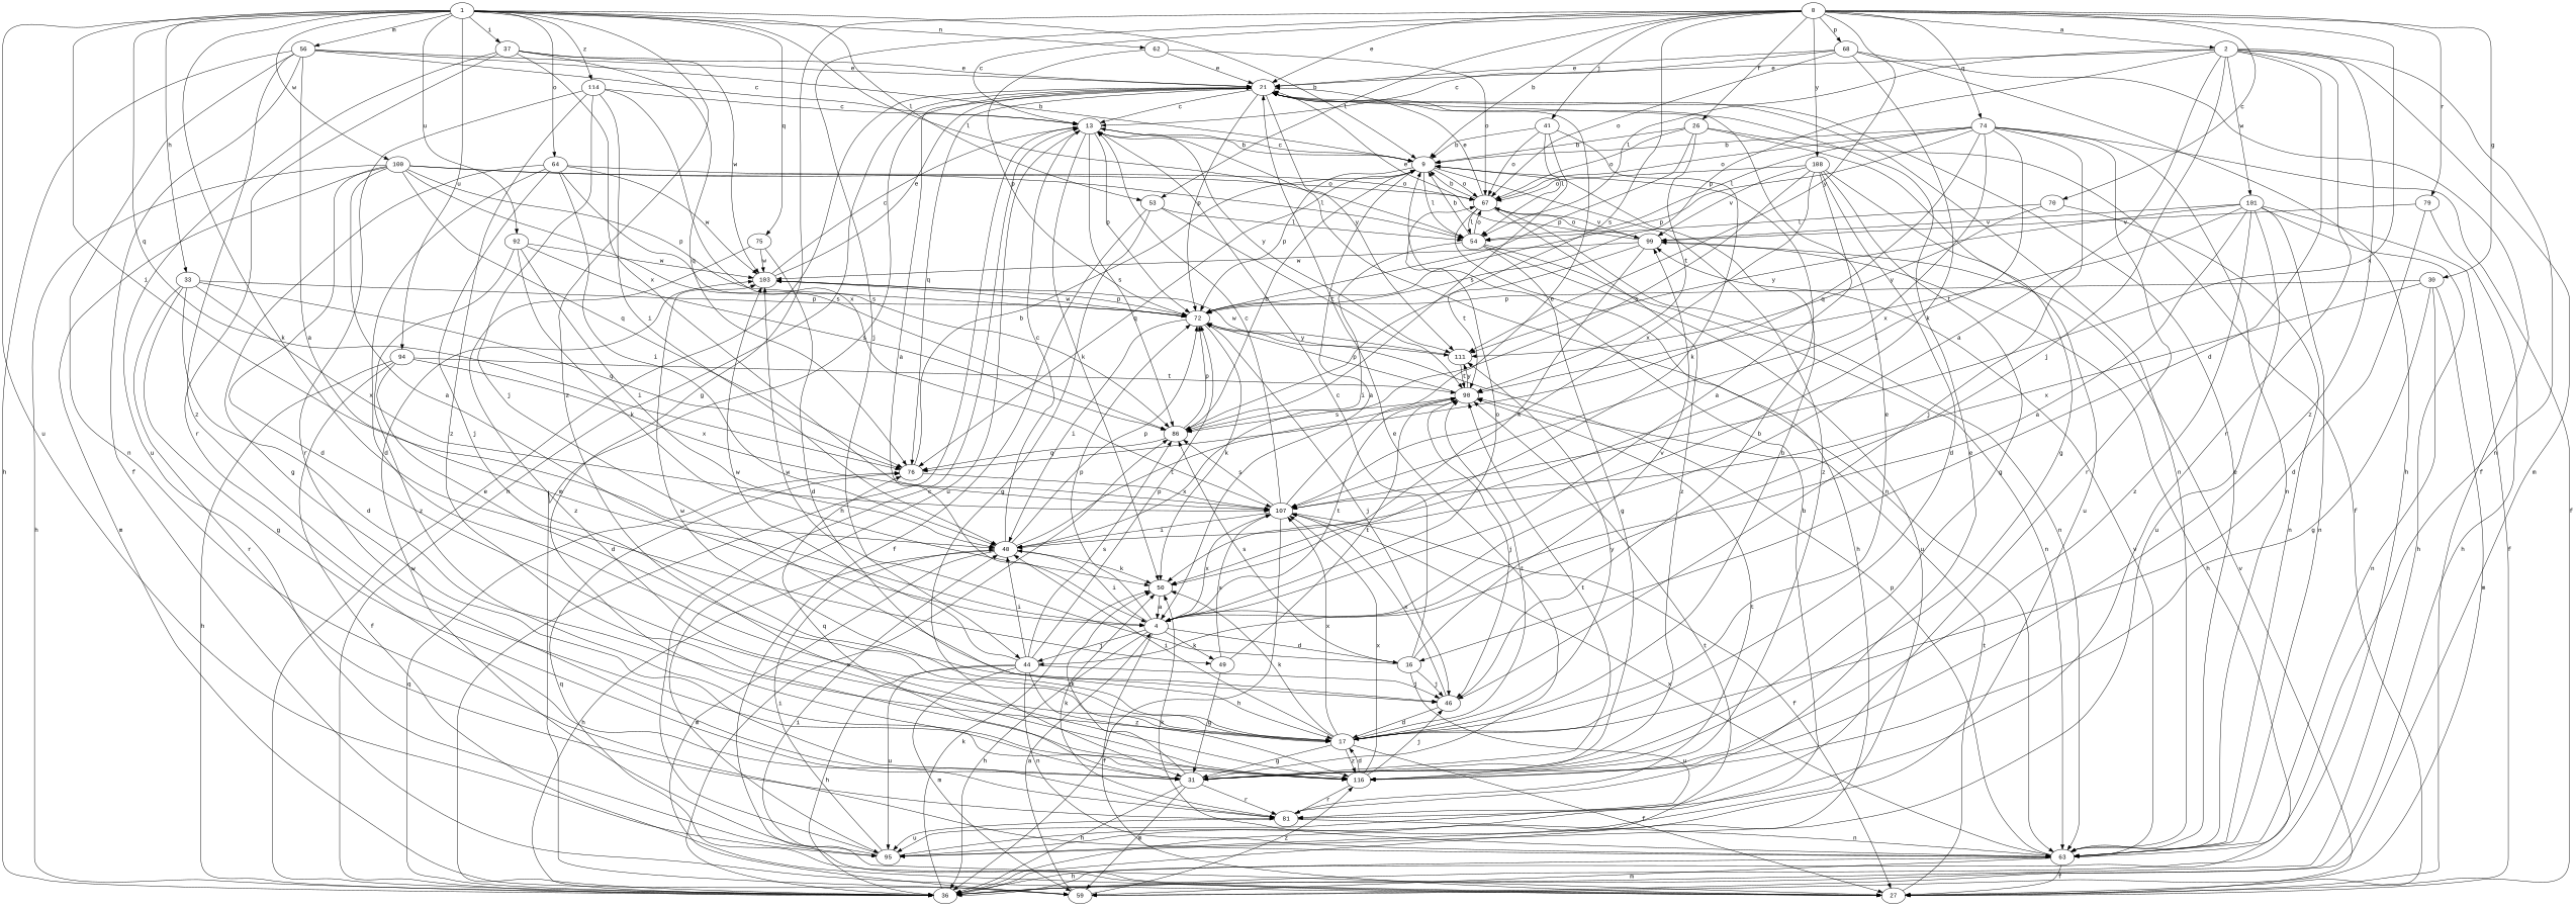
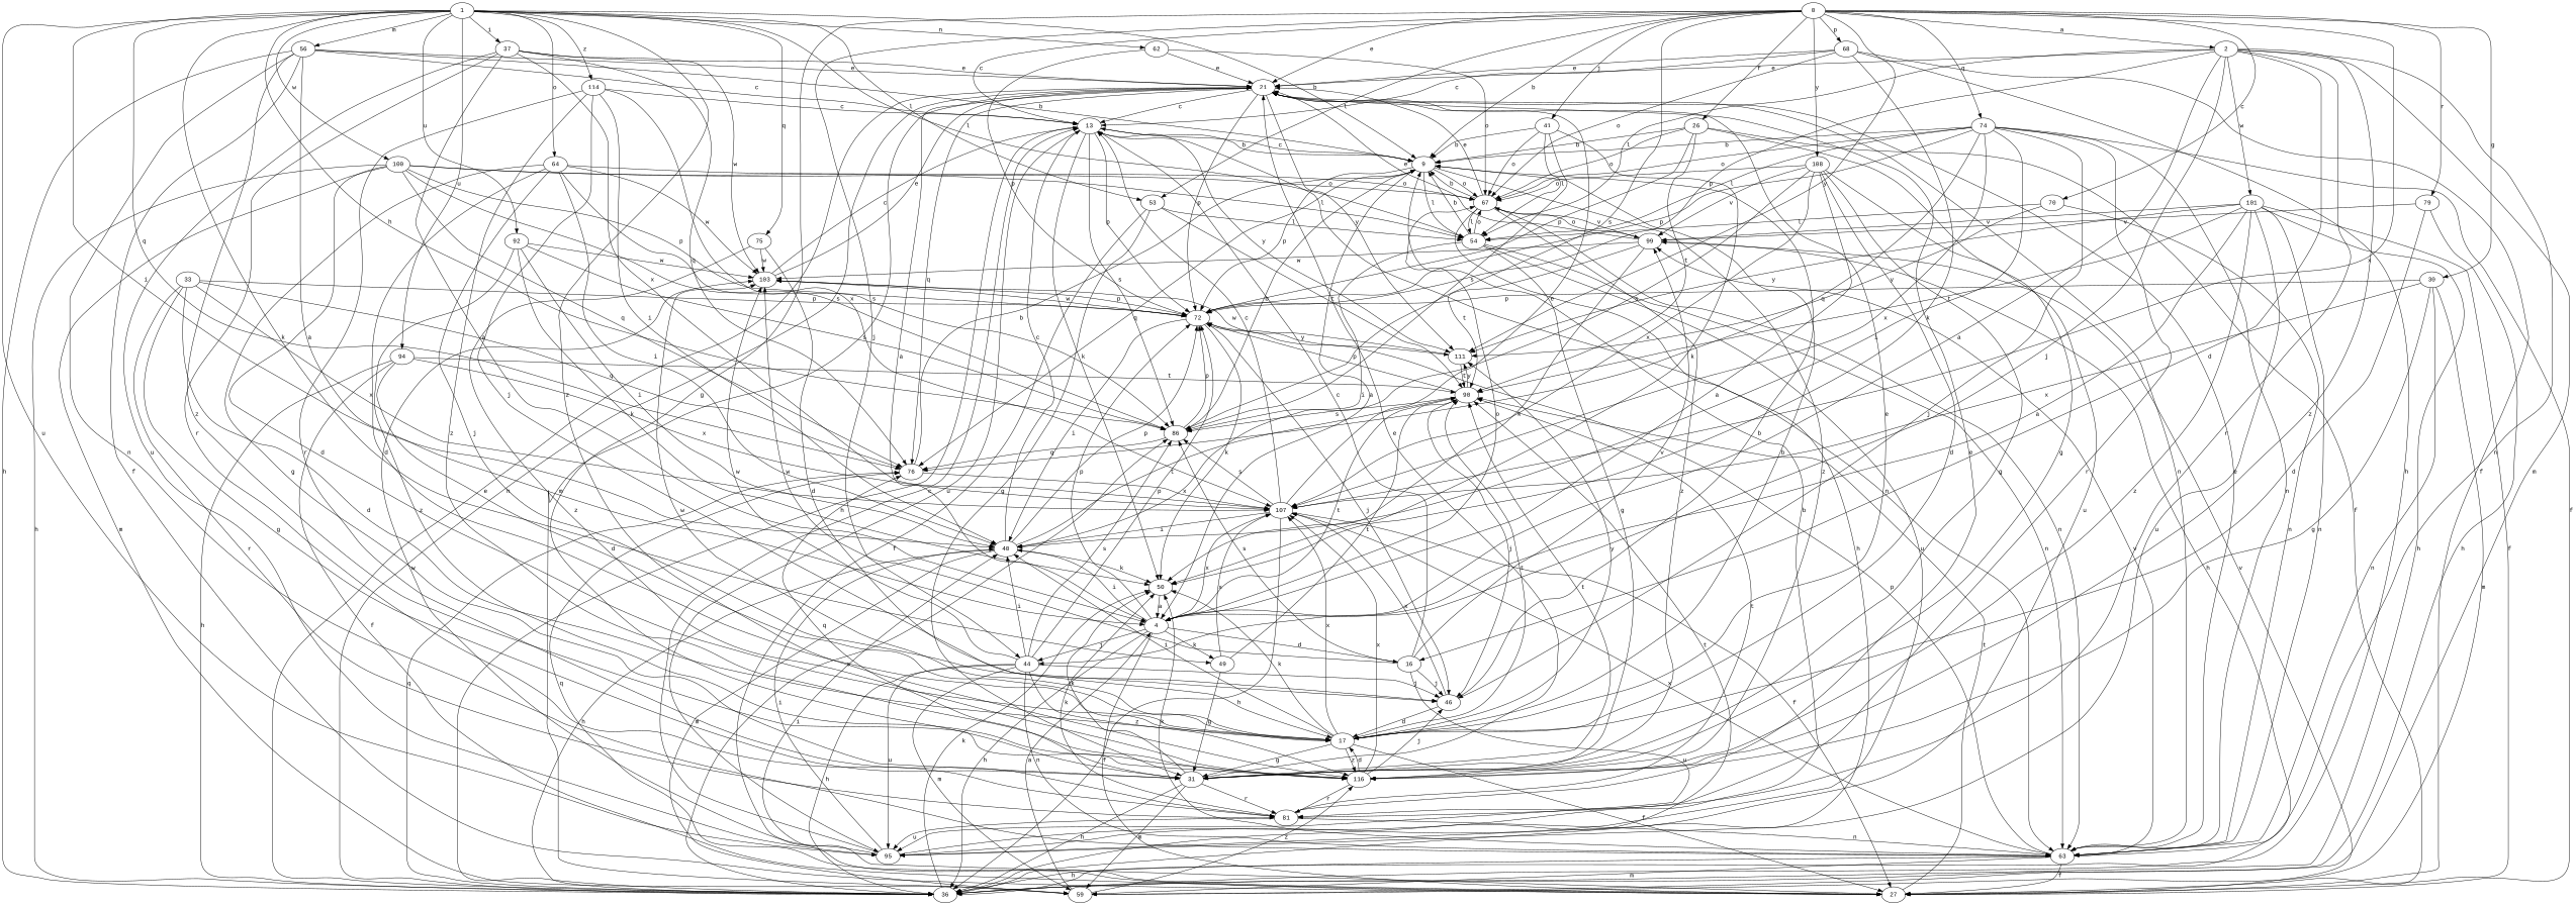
  strict digraph {
    fontname="Liberation Mono"
    node [fontname="Liberation Mono"]
    edge [fontname="Liberation Mono"]
    0
    2
    9
    n4 [label=70]
    13
    21
    26
    30
    31
    41
    44
    53
    68
    74
    79
    86
    107
    108
    111
    54
    116
    4
    16
    59
    63
    72
    81
    101
    76
    67
    95
    36
    50
    27
    90
    40
    46
    103
    99
    17
    1
    33
    37
    49
    56
    62
    64
    75
    92
    94
    100
    114
    0 -> 2 [label=a]
    0 -> 9 [label=b]
    0 -> n4 [label=c]
    0 -> 13 [label=c]
    0 -> 21 [label=e]
    0 -> 26 [label=f]
    0 -> 30 [label=g]
    0 -> 31 [label=g]
    0 -> 41 [label=j]
    0 -> 44 [label=j]
    0 -> 53 [label=l]
    0 -> 68 [label=p]
    0 -> 74 [label=q]
    0 -> 79 [label=r]
    0 -> 86 [label=s]
    0 -> 107 [label=x]
    0 -> 108 [label=y]
    0 -> 111 [label=y]
    2 -> 21 [label=e]
    2 -> 44 [label=j]
    2 -> 54 [label=l]
    2 -> 116 [label=z]
    2 -> 4 [label=a]
    2 -> 16 [label=d]
    2 -> 59 [label=m]
    2 -> 63 [label=n]
    2 -> 72 [label=p]
    2 -> 81 [label=r]
    2 -> 101 [label=w]
    9 -> 13 [label=c]
    9 -> 54 [label=l]
    9 -> 116 [label=z]
    9 -> 4 [label=a]
    9 -> 72 [label=p]
    9 -> 76 [label=q]
    9 -> 67 [label=o]
    n4 -> 111 [label=y]
    n4 -> 54 [label=l]
    n4 -> 63 [label=n]
    13 -> 9 [label=b]
    13 -> 86 [label=s]
    13 -> 111 [label=y]
    13 -> 63 [label=n]
    13 -> 72 [label=p]
    13 -> 95 [label=u]
    13 -> 36 [label=h]
    13 -> 50 [label=k]
    21 -> 13 [label=c]
    21 -> 111 [label=y]
    21 -> 4 [label=a]
    21 -> 59 [label=m]
    21 -> 63 [label=n]
    21 -> 72 [label=p]
    21 -> 76 [label=q]
    21 -> 36 [label=h]
    26 -> 9 [label=b]
    26 -> 31 [label=g]
    26 -> 72 [label=p]
    26 -> 67 [label=o]
    26 -> 27 [label=f]
    26 -> 90 [label=t]
    30 -> 31 [label=g]
    30 -> 107 [label=x]
    30 -> 59 [label=m]
    30 -> 63 [label=n]
    30 -> 72 [label=p]
    31 -> 21 [label=e]
    31 -> 59 [label=m]
    31 -> 81 [label=r]
    31 -> 76 [label=q]
    31 -> 36 [label=h]
    31 -> 50 [label=k]
    31 -> 90 [label=t]
    41 -> 9 [label=b]
    41 -> 86 [label=s]
    41 -> 54 [label=l]
    41 -> 67 [label=o]
    41 -> 50 [label=k]
    44 -> 86 [label=s]
    44 -> 116 [label=z]
    44 -> 59 [label=m]
    44 -> 63 [label=n]
    44 -> 72 [label=p]
    44 -> 95 [label=u]
    44 -> 36 [label=h]
    44 -> 40 [label=i]
    44 -> 46 [label=j]
    44 -> 103 [label=w]
    53 -> 31 [label=g]
    53 -> 54 [label=l]
    53 -> 27 [label=f]
    53 -> 90 [label=t]
    68 -> 13 [label=c]
    68 -> 21 [label=e]
    68 -> 67 [label=o]
    68 -> 36 [label=h]
    68 -> 50 [label=k]
    68 -> 27 [label=f]
    74 -> 9 [label=b]
    74 -> 107 [label=x]
    74 -> 54 [label=l]
    74 -> 63 [label=n]
    74 -> 72 [label=p]
    74 -> 81 [label=r]
    74 -> 76 [label=q]
    74 -> 67 [label=o]
    74 -> 27 [label=f]
    74 -> 40 [label=i]
    74 -> 46 [label=j]
    79 -> 36 [label=h]
    79 -> 99 [label=v]
    79 -> 17 [label=d]
    86 -> 9 [label=b]
    86 -> 72 [label=p]
    86 -> 76 [label=q]
    107 -> 13 [label=c]
    107 -> 21 [label=e]
    107 -> 86 [label=s]
    107 -> 36 [label=h]
    107 -> 27 [label=f]
    107 -> 40 [label=i]
    108 -> 31 [label=g]
    108 -> 86 [label=s]
    108 -> 107 [label=x]
    108 -> 4 [label=a]
    108 -> 67 [label=o]
    108 -> 95 [label=u]
    108 -> 99 [label=v]
    108 -> 17 [label=d]
    111 -> 90 [label=t]
    111 -> 103 [label=w]
    54 -> 9 [label=b]
    54 -> 31 [label=g]
    54 -> 63 [label=n]
    54 -> 67 [label=o]
    54 -> 95 [label=u]
    54 -> 40 [label=i]
    116 -> 107 [label=x]
    116 -> 81 [label=r]
    116 -> 46 [label=j]
    116 -> 17 [label=d]
    4 -> 44 [label=j]
    4 -> 107 [label=x]
    4 -> 16 [label=d]
    4 -> 72 [label=p]
    4 -> 67 [label=o]
    4 -> 36 [label=h]
    4 -> 27 [label=f]
    4 -> 90 [label=t]
    4 -> 40 [label=i]
    4 -> 49 [label=k]
    16 -> 13 [label=c]
    16 -> 86 [label=s]
    16 -> 95 [label=u]
    16 -> 46 [label=j]
    16 -> 103 [label=w]
    16 -> 99 [label=v]
    59 -> 116 [label=z]
    59 -> 4 [label=a]
    63 -> 21 [label=e]
    63 -> 107 [label=x]
    63 -> 59 [label=m]
    63 -> 72 [label=p]
    63 -> 36 [label=h]
    63 -> 50 [label=k]
    63 -> 27 [label=f]
    63 -> 99 [label=v]
    72 -> 111 [label=y]
    72 -> 50 [label=k]
    72 -> 40 [label=i]
    72 -> 46 [label=j]
    72 -> 103 [label=w]
    81 -> 21 [label=e]
    81 -> 63 [label=n]
    81 -> 95 [label=u]
    81 -> 50 [label=k]
    81 -> 90 [label=t]
    101 -> 111 [label=y]
    101 -> 116 [label=z]
    101 -> 4 [label=a]
    101 -> 63 [label=n]
    101 -> 95 [label=u]
    101 -> 36 [label=h]
    101 -> 27 [label=f]
    101 -> 90 [label=t]
    101 -> 99 [label=v]
    76 -> 9 [label=b]
    76 -> 107 [label=x]
    67 -> 9 [label=b]
    67 -> 21 [label=e]
    67 -> 54 [label=l]
    67 -> 116 [label=z]
    67 -> 63 [label=n]
    67 -> 36 [label=h]
    67 -> 99 [label=v]
    95 -> 9 [label=b]
    95 -> 13 [label=c]
    95 -> 40 [label=i]
    95 -> 103 [label=w]
    36 -> 21 [label=e]
    36 -> 86 [label=s]
    36 -> 76 [label=q]
    36 -> 50 [label=k]
    36 -> 90 [label=t]
    50 -> 4 [label=a]
    27 -> 76 [label=q]
    27 -> 90 [label=t]
    27 -> 40 [label=i]
    27 -> 99 [label=v]
    90 -> 86 [label=s]
    90 -> 111 [label=y]
    90 -> 72 [label=p]
    90 -> 46 [label=j]
    40 -> 13 [label=c]
    40 -> 59 [label=m]
    40 -> 72 [label=p]
    40 -> 36 [label=h]
    40 -> 50 [label=k]
    40 -> 90 [label=t]
    46 -> 9 [label=b]
    46 -> 107 [label=x]
    46 -> 17 [label=d]
    103 -> 13 [label=c]
    103 -> 21 [label=e]
    103 -> 72 [label=p]
    99 -> 21 [label=e]
    99 -> 67 [label=o]
    99 -> 36 [label=h]
    99 -> 50 [label=k]
    99 -> 90 [label=t]
    99 -> 103 [label=w]
    17 -> 9 [label=b]
    17 -> 21 [label=e]
    17 -> 31 [label=g]
    17 -> 107 [label=x]
    17 -> 111 [label=y]
    17 -> 116 [label=z]
    17 -> 50 [label=k]
    17 -> 27 [label=f]
    17 -> 90 [label=t]
    17 -> 40 [label=i]
    17 -> 103 [label=w]
    1 -> 9 [label=b]
    1 -> 53 [label=l]
    1 -> 54 [label=l]
    1 -> 116 [label=z]
    1 -> 76 [label=q]
    1 -> 95 [label=u]
    1 -> 40 [label=i]
-   1 -> 33 [label=h]
+   1 -> 86 [label=h]
    1 -> 37 [label=i]
    1 -> 49 [label=k]
    1 -> 56 [label=m]
    1 -> 62 [label=n]
    1 -> 64 [label=o]
    1 -> 75 [label=q]
    1 -> 92 [label=u]
    1 -> 94 [label=u]
    1 -> 100 [label=w]
    1 -> 114 [label=z]
    33 -> 31 [label=g]
    33 -> 107 [label=x]
    33 -> 72 [label=p]
    33 -> 81 [label=r]
    33 -> 76 [label=q]
    33 -> 17 [label=d]
    37 -> 21 [label=e]
    37 -> 107 [label=x]
-   100 -> 4 [label=a]
+   37 -> 4 [label=a]
    37 -> 81 [label=r]
    37 -> 76 [label=q]
    37 -> 95 [label=u]
    37 -> 103 [label=w]
    49 -> 31 [label=g]
    49 -> 107 [label=x]
    49 -> 90 [label=t]
    56 -> 9 [label=b]
    56 -> 13 [label=c]
    56 -> 21 [label=e]
    56 -> 116 [label=z]
    56 -> 4 [label=a]
    56 -> 63 [label=n]
    56 -> 36 [label=h]
    56 -> 27 [label=f]
    62 -> 21 [label=e]
    62 -> 72 [label=p]
    62 -> 67 [label=o]
    64 -> 31 [label=g]
    64 -> 86 [label=s]
    64 -> 67 [label=o]
    64 -> 40 [label=i]
    64 -> 46 [label=j]
    64 -> 103 [label=w]
    64 -> 17 [label=d]
    75 -> 116 [label=z]
    75 -> 103 [label=w]
    75 -> 17 [label=d]
    92 -> 86 [label=s]
    92 -> 116 [label=z]
    92 -> 50 [label=k]
    92 -> 40 [label=i]
    92 -> 103 [label=w]
    94 -> 107 [label=x]
    94 -> 36 [label=h]
    94 -> 27 [label=f]
    94 -> 90 [label=t]
    94 -> 17 [label=d]
    100 -> 86 [label=s]
    100 -> 54 [label=l]
    100 -> 59 [label=m]
    100 -> 72 [label=p]
    100 -> 76 [label=q]
    100 -> 67 [label=o]
    100 -> 36 [label=h]
    100 -> 17 [label=d]
    114 -> 13 [label=c]
    114 -> 107 [label=x]
    114 -> 116 [label=z]
    114 -> 81 [label=r]
    114 -> 40 [label=i]
    114 -> 46 [label=j]
  }
